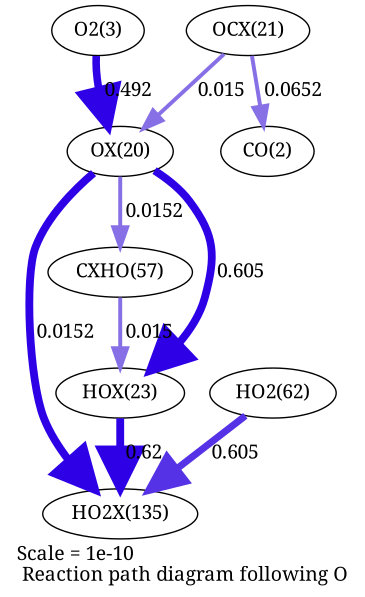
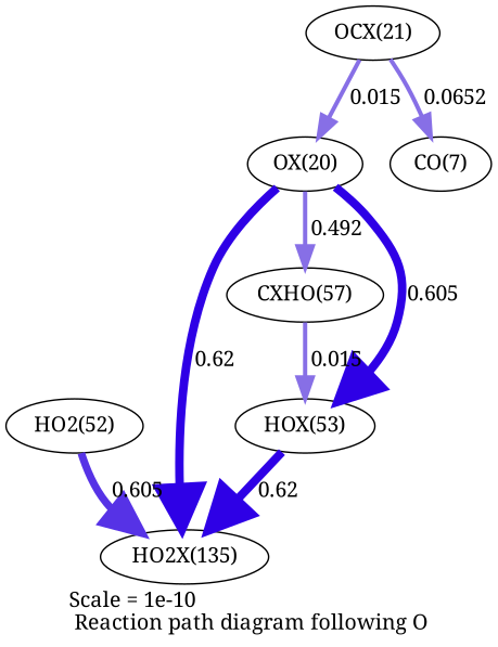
  digraph {
    fontname="Noto Serif"
    label="Scale = 1e-10\l Reaction path diagram following O"
    node [fontname="Noto Serif"]
    edge [arrowsize=2.82 color="0.7, 0.515, 0.9" fontname="Noto Serif" penwidth=5.64]
-   n1 [label="O2(3)"]
    n2 [label="OX(20)"]
-   n3 [label="HOX(23)"]
+   n3 [label="HOX(53)"]
    n4 [label="HO2X(135)"]
    n5 [label="CXHO(57)"]
    n6 [label="OCX(21)"]
-   n7 [label="CO(2)"]
-   n8 [label="HO2(62)"]
-   n1 -> n2 [arrowsize=2.73 color="0.7, 0.992, 0.9" label=" 0.492" penwidth=5.46]
+   n7 [label="CO(7)"]
+   n8 [label="HO2(52)"]
    n2 -> n3 [arrowsize=2.81 color="0.7, 1.11, 0.9" label=" 0.605" penwidth=5.62]
-   n2 -> n4 [color="0.7, 1.12, 0.9" label=" 0.0152"]
-   n2 -> n5 [arrowsize=1.42 label=" 0.0152" penwidth=2.84]
+   n2 -> n4 [color="0.7, 1.12, 0.9" label=" 0.62"]
+   n2 -> n5 [arrowsize=1.42 label=" 0.492" penwidth=2.84]
    n3 -> n4 [color="0.7, 1.12, 0.9" label=" 0.62"]
    n5 -> n3 [arrowsize=1.41 label=" 0.015" penwidth=2.83]
    n6 -> n2 [arrowsize=1.41 label=" 0.015" penwidth=2.83]
    n6 -> n7 [arrowsize=1.42 label=" 0.0652" penwidth=2.84]
    n8 -> n4 [arrowsize=2.52 color="0.7, 0.782, 0.9" label=" 0.605" penwidth=5.04]
  }
